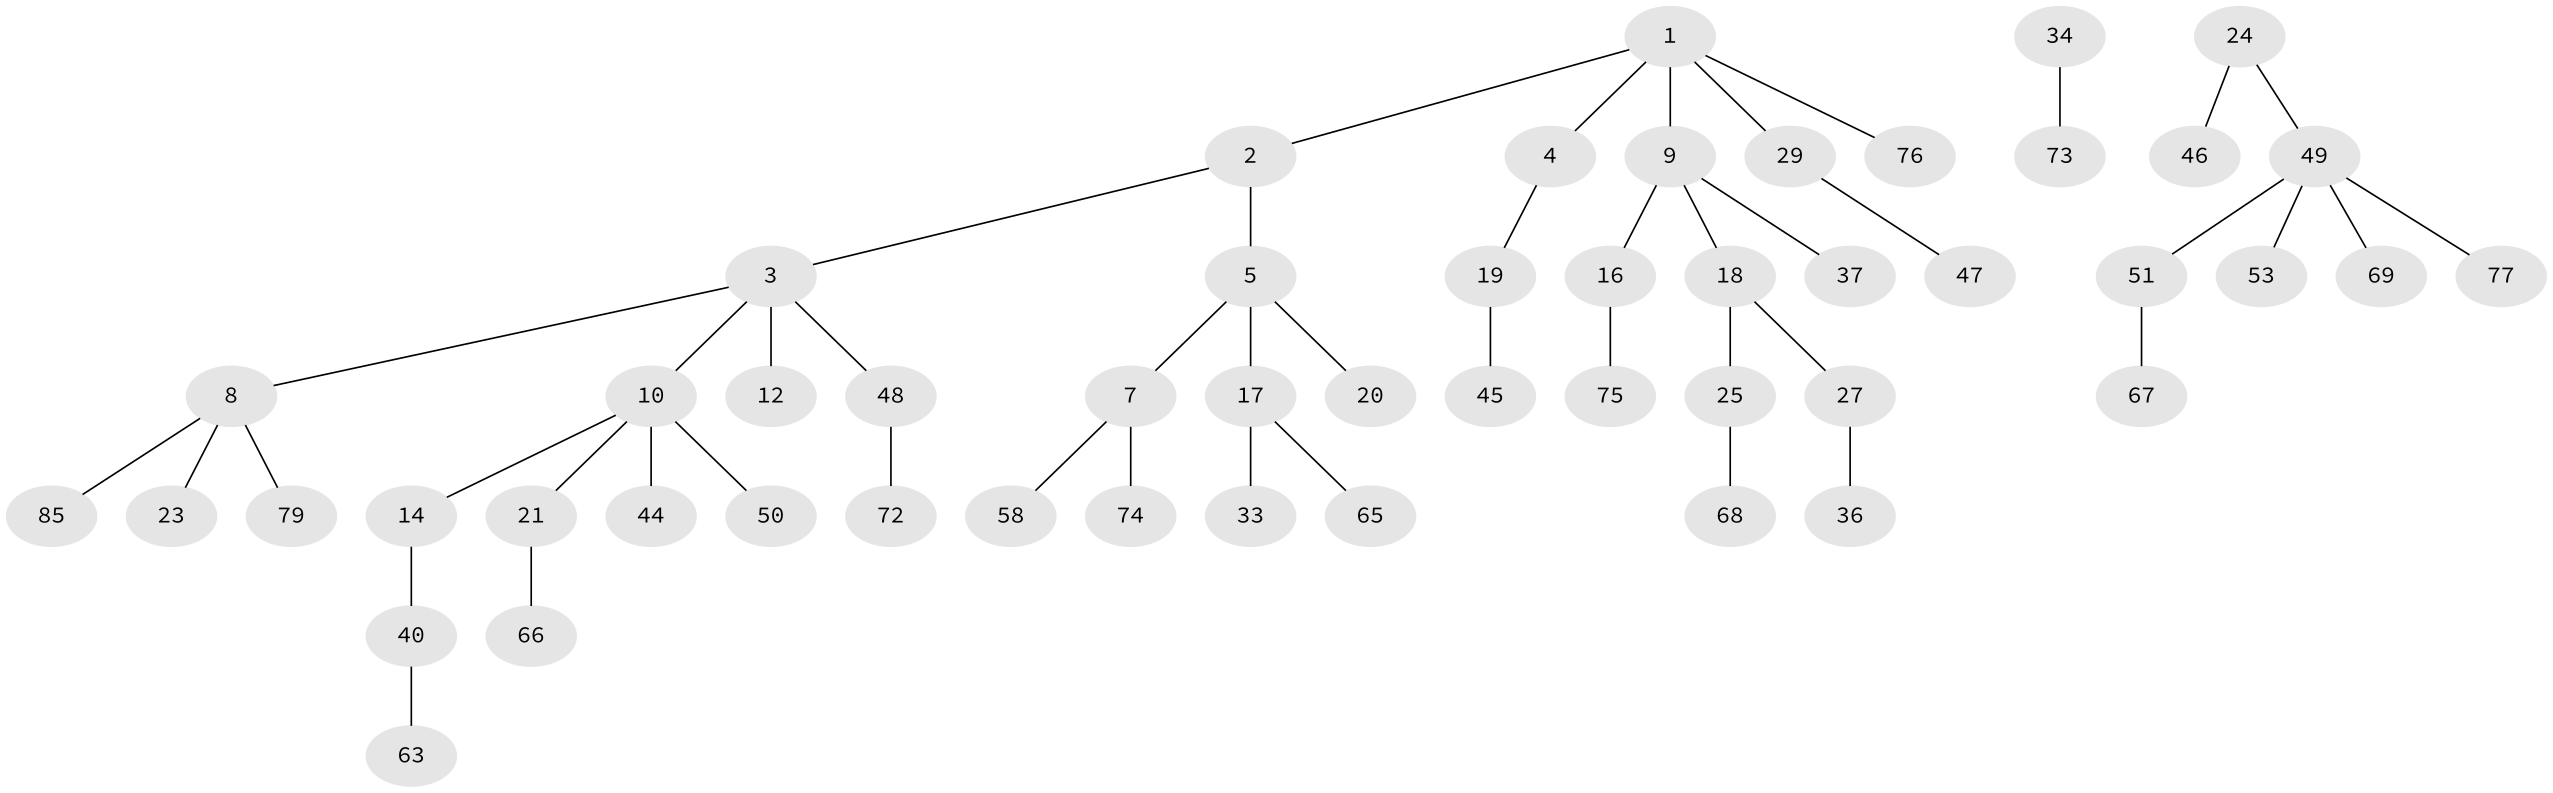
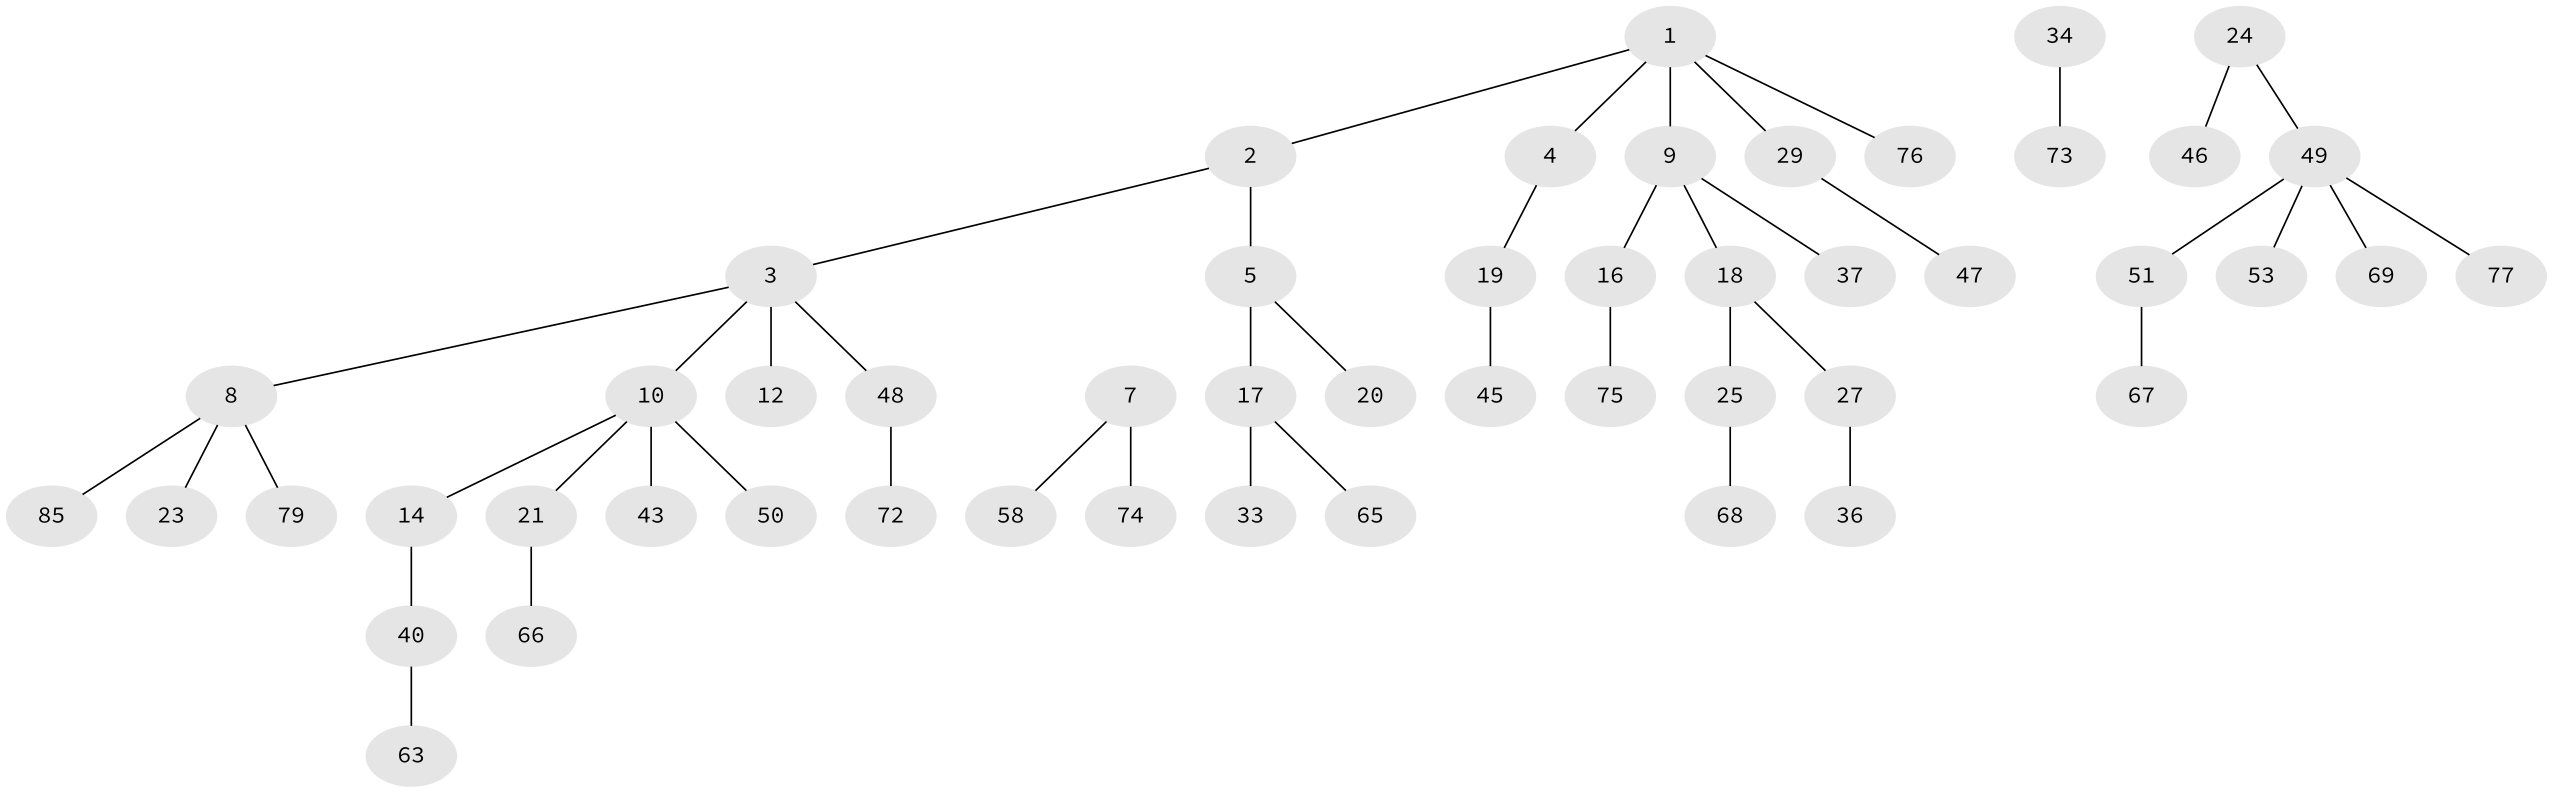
  graph {
    fontname="Source Code Pro"
    node [color=gray90 fontname="Source Code Pro" style=filled]
    edge [fontname="Source Code Pro"]
    1 [super="+31"]
    2 [super="+55"]
    4
    9
    29 [super="+56"]
    76
    3 [super="+6"]
    5 [super="+32"]
    19 [super="+22"]
    16 [super="+26"]
    18 [super="+61"]
    37 [super="+39"]
    47
    8 [super="+13"]
    10 [super="+11"]
    12
    48 [super="+70"]
    7 [super="+30"]
    17 [super="+35"]
    20
    n21 [label=85 super="+52"]
    23
    79
    14 [super="+42"]
    21 [super="+41"]
-   43 [label=44]
+   43
    50
    72
    45
    58
    74
    33
    65
    34 [super="+71"]
    73
    75 [super="+78"]
    25 [super="+38"]
    27 [super="+57"]
    40 [super="+54"]
    66
    24 [super="+28"]
    46 [super="+62"]
    49 [super="+59"]
    63
    68
    36
    51
    53 [super="+64"]
    69
    77
    67
    1 -- 2
    1 -- 4
    1 -- 9
    1 -- 29
    1 -- 76
    2 -- 3
    2 -- 5
    4 -- 19
    9 -- 16
    9 -- 18
    9 -- 37
    29 -- 47
    3 -- 8
    3 -- 10
    3 -- 12
    3 -- 48
-   5 -- 7
    5 -- 17
    5 -- 20
    19 -- 45
    16 -- 75
    18 -- 25
    18 -- 27
    8 -- n21
    8 -- 23
    8 -- 79
    10 -- 14
    10 -- 21
    10 -- 43
    10 -- 50
    48 -- 72
    7 -- 58
    7 -- 74
    17 -- 33
    17 -- 65
    14 -- 40
    21 -- 66
    34 -- 73
    25 -- 68
    27 -- 36
    40 -- 63
    24 -- 46
    24 -- 49
    49 -- 51
    49 -- 53
    49 -- 69
    49 -- 77
    51 -- 67
  }
